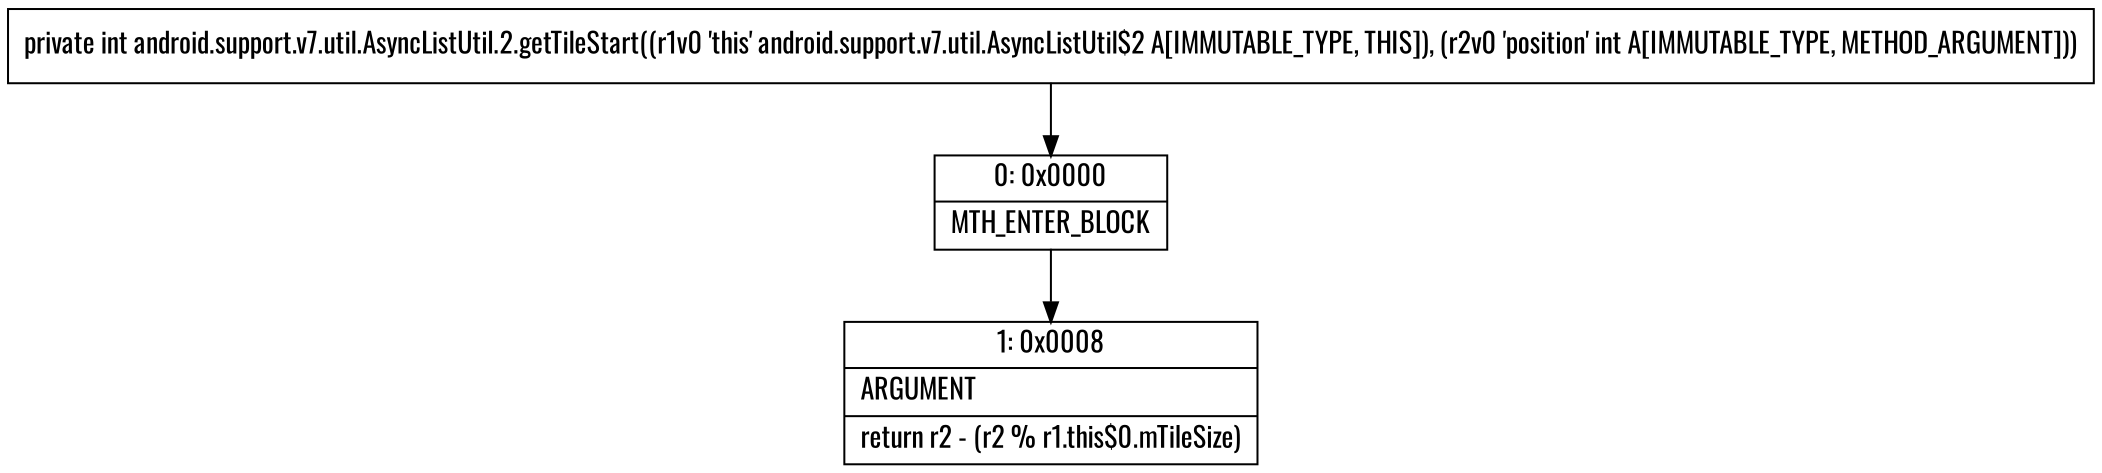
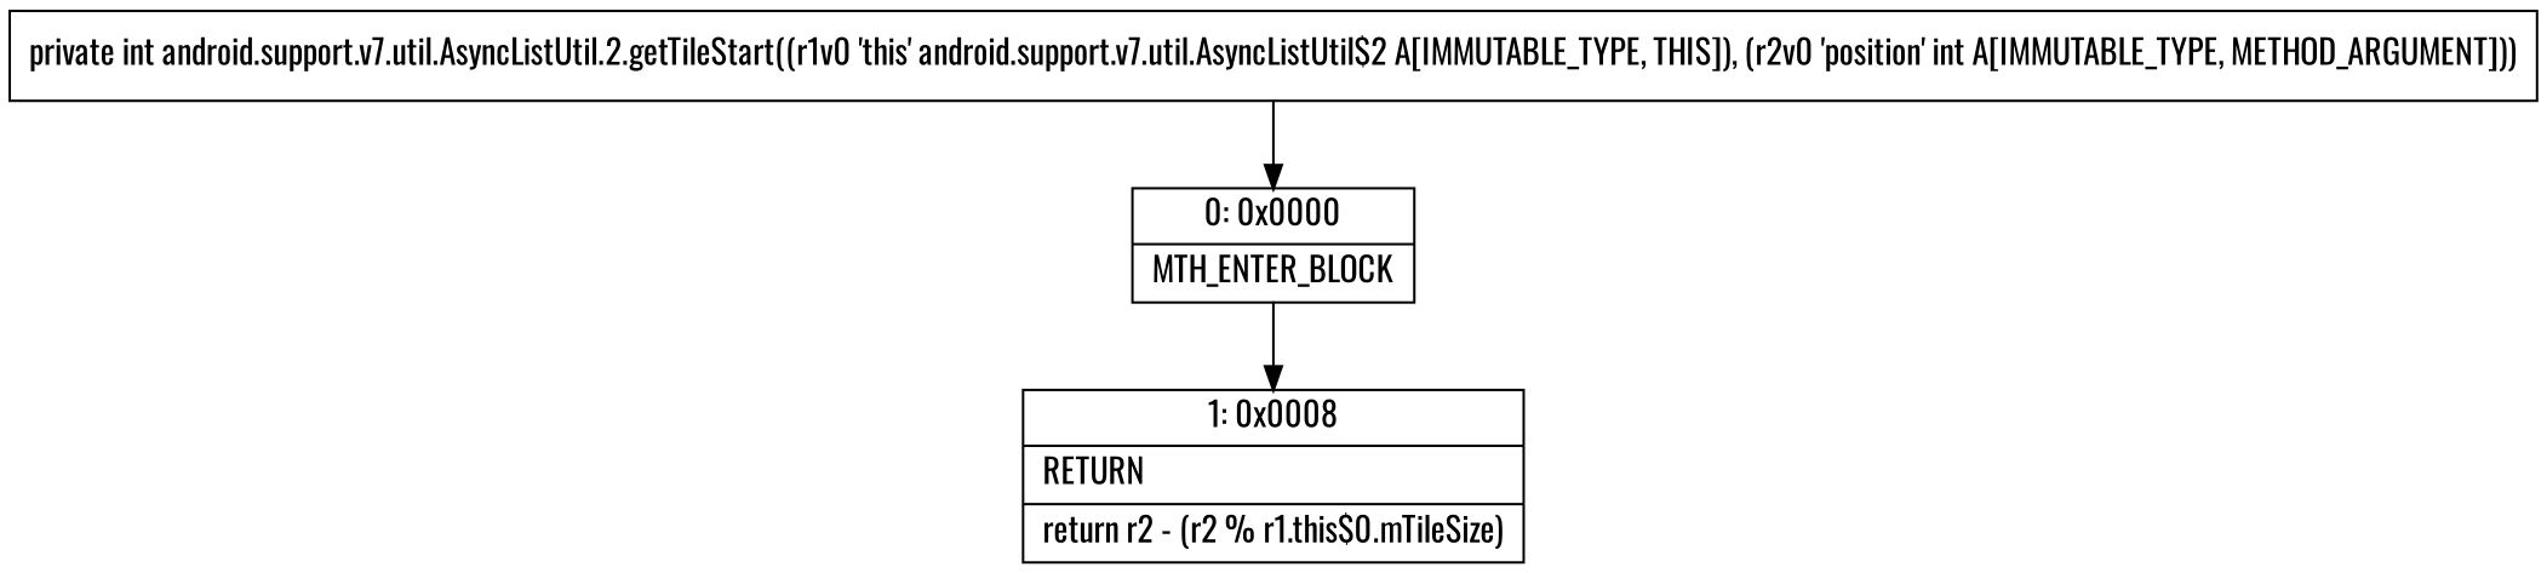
  digraph {
    fontname=Oswald
    node [shape=record fontname=Oswald]
    edge [fontname=Oswald]
    n1 [label="{0\:\ 0x0000|MTH_ENTER_BLOCK\l}"]
-   n2 [label="{1\:\ 0x0008|ARGUMENT\l|return r2 \- (r2 % r1.this$0.mTileSize)\l}"]
+   n2 [label="{1\:\ 0x0008|RETURN\l|return r2 \- (r2 % r1.this$0.mTileSize)\l}"]
    n3 [label="{private int android.support.v7.util.AsyncListUtil.2.getTileStart((r1v0 'this' android.support.v7.util.AsyncListUtil$2 A[IMMUTABLE_TYPE, THIS]), (r2v0 'position' int A[IMMUTABLE_TYPE, METHOD_ARGUMENT])) }"]
    n1 -> n2
    n3 -> n1
  }
